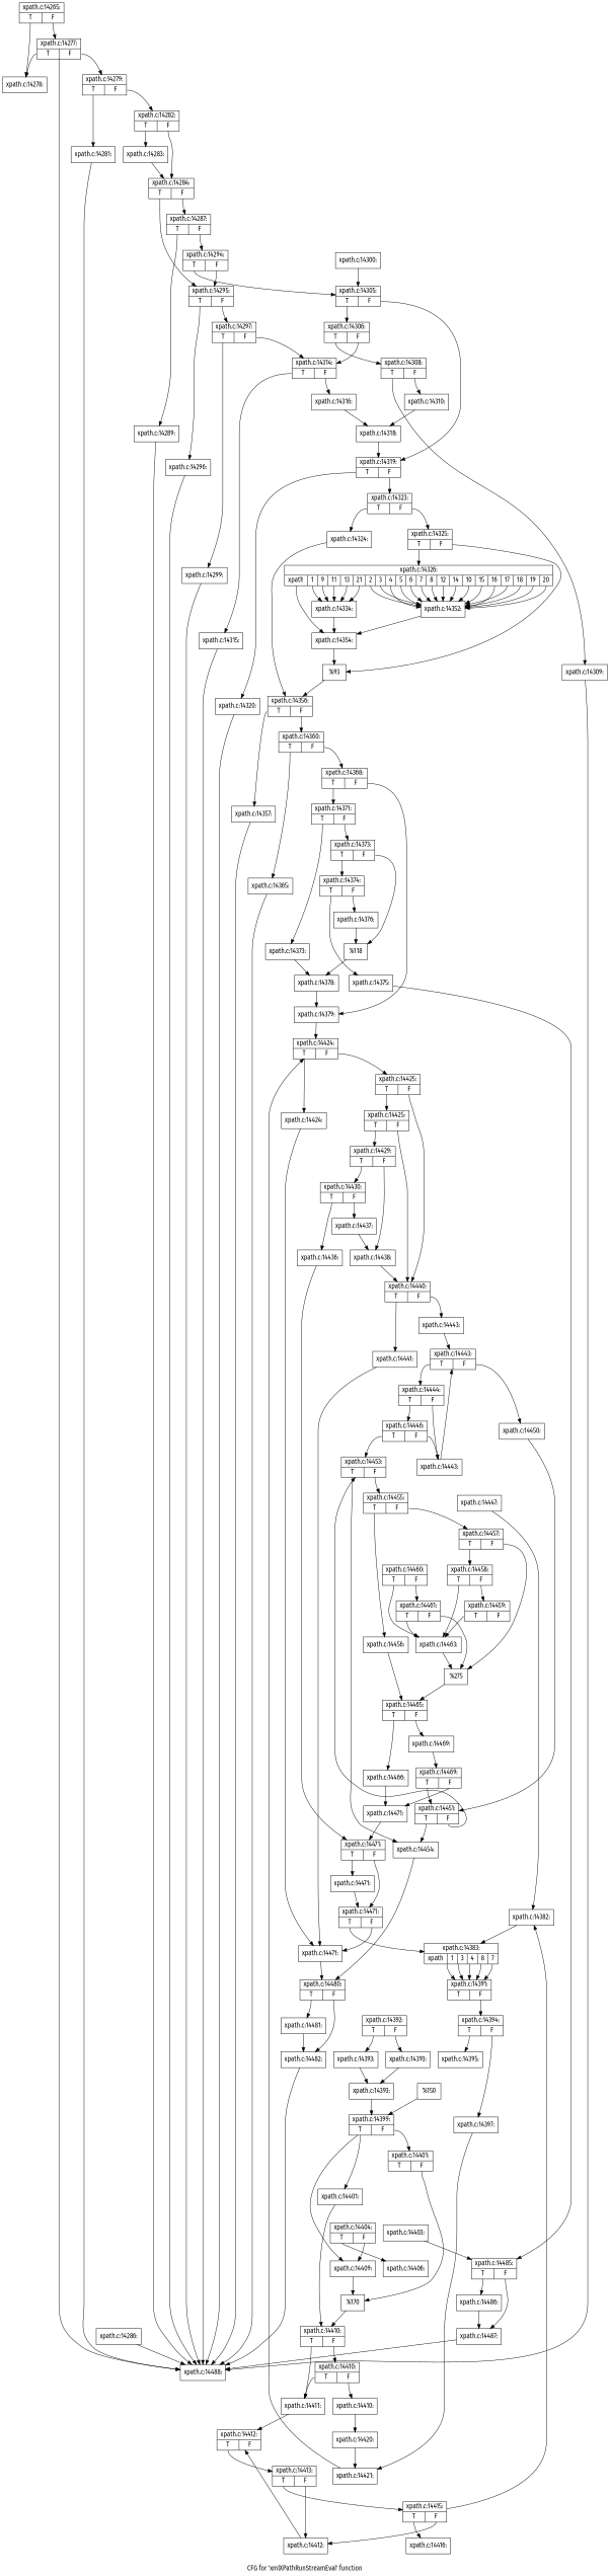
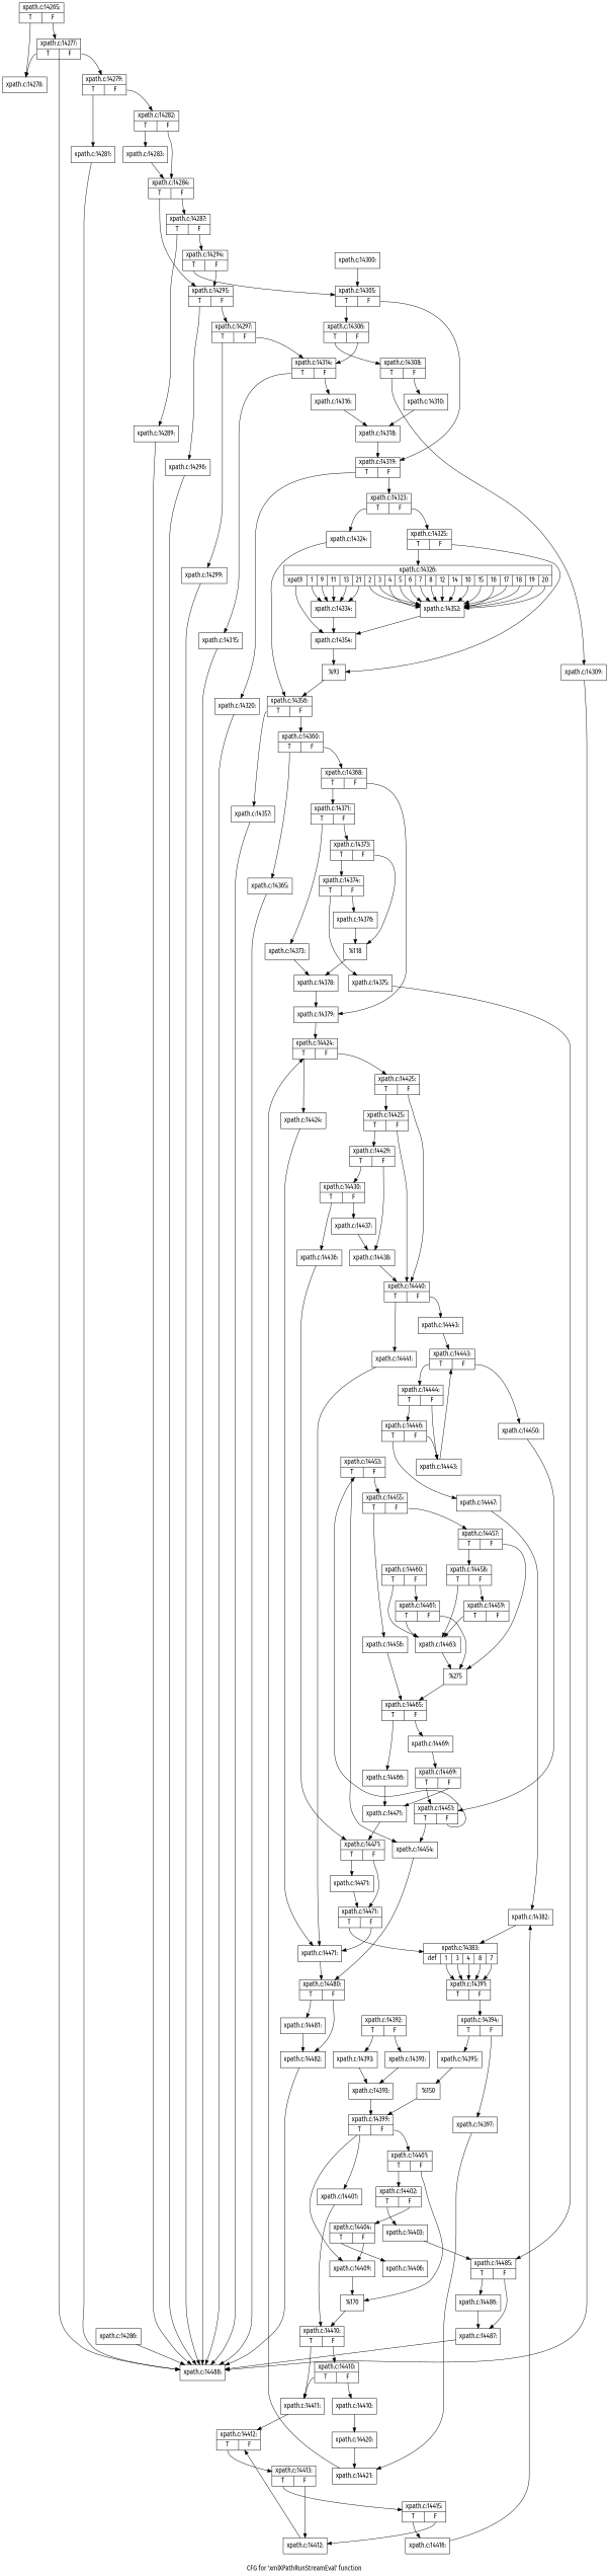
  digraph {
    fontname="Fira Sans"
    label="CFG for 'xmlXPathRunStreamEval' function"
    node [fontname="Fira Sans" shape=record]
    edge [fontname="Fira Sans"]
    n1 [label="{xpath.c:14265:|{<s0>T|<s1>F}}"]
    n2 [label="{xpath.c:14278:}"]
    n3 [label="{xpath.c:14277:|{<s0>T|<s1>F}}"]
    n4 [label="{xpath.c:14488:}"]
    n5 [label="{xpath.c:14279:|{<s0>T|<s1>F}}"]
    n6 [label="{xpath.c:14281:}"]
    n7 [label="{xpath.c:14282:|{<s0>T|<s1>F}}"]
    n8 [label="{xpath.c:14283:}"]
    n9 [label="{xpath.c:14284:|{<s0>T|<s1>F}}"]
    n10 [label="{xpath.c:14287:|{<s0>T|<s1>F}}"]
    n11 [label="{xpath.c:14295:|{<s0>T|<s1>F}}"]
    n12 [label="{xpath.c:14286:}"]
    n13 [label="{xpath.c:14289:}"]
    n14 [label="{xpath.c:14294:|{<s0>T|<s1>F}}"]
    n15 [label="{xpath.c:14305:|{<s0>T|<s1>F}}"]
    n16 [label="{xpath.c:14306:|{<s0>T|<s1>F}}"]
    n17 [label="{xpath.c:14319:|{<s0>T|<s1>F}}"]
    n18 [label="{xpath.c:14296:}"]
    n19 [label="{xpath.c:14297:|{<s0>T|<s1>F}}"]
    n20 [label="{xpath.c:14308:|{<s0>T|<s1>F}}"]
    n21 [label="{xpath.c:14314:|{<s0>T|<s1>F}}"]
    n22 [label="{xpath.c:14320:}"]
    n23 [label="{xpath.c:14323:|{<s0>T|<s1>F}}"]
    n24 [label="{xpath.c:14299:}"]
    n25 [label="{xpath.c:14300:}"]
    n26 [label="{xpath.c:14309:}"]
    n27 [label="{xpath.c:14310:}"]
    n28 [label="{xpath.c:14315:}"]
    n29 [label="{xpath.c:14316:}"]
    n30 [label="{xpath.c:14324:}"]
    n31 [label="{xpath.c:14325:|{<s0>T|<s1>F}}"]
    n32 [label="{xpath.c:14318:}"]
    n33 [label="{xpath.c:14356:|{<s0>T|<s1>F}}"]
    n34 [label="{xpath.c:14326:|{<s0>xpath|<s1>1|<s2>9|<s3>11|<s4>13|<s5>21|<s6>2|<s7>3|<s8>4|<s9>5|<s10>6|<s11>7|<s12>8|<s13>12|<s14>14|<s15>10|<s16>15|<s17>16|<s18>17|<s19>18|<s20>19|<s21>20}}"]
    n35 [label="{%93}"]
    n36 [label="{xpath.c:14357:}"]
    n37 [label="{xpath.c:14360:|{<s0>T|<s1>F}}"]
    n38 [label="{xpath.c:14354:}"]
    n39 [label="{xpath.c:14334:}"]
    n40 [label="{xpath.c:14352:}"]
    n41 [label="{xpath.c:14365:}"]
    n42 [label="{xpath.c:14368:|{<s0>T|<s1>F}}"]
    n43 [label="{xpath.c:14371:|{<s0>T|<s1>F}}"]
    n44 [label="{xpath.c:14379:}"]
    n45 [label="{xpath.c:14373:}"]
    n46 [label="{xpath.c:14373:|{<s0>T|<s1>F}}"]
    n47 [label="{xpath.c:14424:|{<s0>T|<s1>F}}"]
    n48 [label="{xpath.c:14378:}"]
    n49 [label="{xpath.c:14374:|{<s0>T|<s1>F}}"]
    n50 [label="{%118}"]
    n51 [label="{xpath.c:14424:}"]
    n52 [label="{xpath.c:14425:|{<s0>T|<s1>F}}"]
    n53 [label="{xpath.c:14375:}"]
    n54 [label="{xpath.c:14376:}"]
    n55 [label="{xpath.c:14485:|{<s0>T|<s1>F}}"]
    n56 [label="{xpath.c:14486:}"]
    n57 [label="{xpath.c:14487:}"]
    n58 [label="{xpath.c:14471:}"]
    n59 [label="{xpath.c:14425:|{<s0>T|<s1>F}}"]
    n60 [label="{xpath.c:14440:|{<s0>T|<s1>F}}"]
    n61 [label="{xpath.c:14382:}"]
-   n62 [label="{xpath.c:14383:|{<s0>xpath|<s1>1|<s2>3|<s3>4|<s4>8|<s5>7}}"]
+   n62 [label="{xpath.c:14383:|{<s0>def|<s1>1|<s2>3|<s3>4|<s4>8|<s5>7}}"]
    n63 [label="{xpath.c:14391:|{<s0>T|<s1>F}}"]
    n64 [label="{xpath.c:14420:}"]
    n65 [label="{xpath.c:14421:}"]
    n66 [label="{xpath.c:14394:|{<s0>T|<s1>F}}"]
    n67 [label="{xpath.c:14392:|{<s0>T|<s1>F}}"]
    n68 [label="{xpath.c:14393:}"]
    n69 [label="{xpath.c:14393:}"]
    n70 [label="{xpath.c:14395:}"]
    n71 [label="{xpath.c:14397:}"]
    n72 [label="{xpath.c:14393:}"]
    n73 [label="{%150}"]
    n74 [label="{xpath.c:14399:|{<s0>T|<s1>F}}"]
    n75 [label="{xpath.c:14401:}"]
    n76 [label="{xpath.c:14401:|{<s0>T|<s1>F}}"]
    n77 [label="{xpath.c:14409:}"]
    n78 [label="{xpath.c:14410:|{<s0>T|<s1>F}}"]
+   n79 [label="{xpath.c:14402:|{<s0>T|<s1>F}}"]
    n80 [label="{%170}"]
    n81 [label="{xpath.c:14411:}"]
    n82 [label="{xpath.c:14410:|{<s0>T|<s1>F}}"]
    n83 [label="{xpath.c:14403:}"]
    n84 [label="{xpath.c:14404:|{<s0>T|<s1>F}}"]
    n85 [label="{xpath.c:14412:|{<s0>T|<s1>F}}"]
    n86 [label="{xpath.c:14410:}"]
    n87 [label="{xpath.c:14406:}"]
    n88 [label="{xpath.c:14413:|{<s0>T|<s1>F}}"]
    n89 [label="{xpath.c:14415:|{<s0>T|<s1>F}}"]
    n90 [label="{xpath.c:14412:}"]
    n91 [label="{xpath.c:14416:}"]
    n92 [label="{xpath.c:14480:|{<s0>T|<s1>F}}"]
    n93 [label="{xpath.c:14429:|{<s0>T|<s1>F}}"]
    n94 [label="{xpath.c:14441:}"]
    n95 [label="{xpath.c:14443:}"]
    n96 [label="{xpath.c:14481:}"]
    n97 [label="{xpath.c:14482:}"]
    n98 [label="{xpath.c:14430:|{<s0>T|<s1>F}}"]
    n99 [label="{xpath.c:14438:}"]
    n100 [label="{xpath.c:14443:|{<s0>T|<s1>F}}"]
    n101 [label="{xpath.c:14436:}"]
    n102 [label="{xpath.c:14437:}"]
    n103 [label="{xpath.c:14471:|{<s0>T|<s1>F}}"]
    n104 [label="{xpath.c:14471:}"]
    n105 [label="{xpath.c:14471:|{<s0>T|<s1>F}}"]
    n106 [label="{xpath.c:14444:|{<s0>T|<s1>F}}"]
    n107 [label="{xpath.c:14450:}"]
    n108 [label="{xpath.c:14446:|{<s0>T|<s1>F}}"]
    n109 [label="{xpath.c:14443:}"]
    n110 [label="{xpath.c:14451:|{<s0>T|<s1>F}}"]
    n111 [label="{xpath.c:14447:}"]
    n112 [label="{xpath.c:14454:}"]
    n113 [label="{xpath.c:14453:|{<s0>T|<s1>F}}"]
    n114 [label="{xpath.c:14455:|{<s0>T|<s1>F}}"]
    n115 [label="{xpath.c:14456:}"]
    n116 [label="{xpath.c:14457:|{<s0>T|<s1>F}}"]
    n117 [label="{xpath.c:14465:|{<s0>T|<s1>F}}"]
    n118 [label="{xpath.c:14458:|{<s0>T|<s1>F}}"]
    n119 [label="{%275}"]
    n120 [label="{xpath.c:14466:}"]
    n121 [label="{xpath.c:14469:}"]
    n122 [label="{xpath.c:14463:}"]
    n123 [label="{xpath.c:14459:|{<s0>T|<s1>F}}"]
    n124 [label="{xpath.c:14471:}"]
    n125 [label="{xpath.c:14469:|{<s0>T|<s1>F}}"]
    n126 [label="{xpath.c:14460:|{<s0>T|<s1>F}}"]
    n127 [label="{xpath.c:14461:|{<s0>T|<s1>F}}"]
    n1 -> n2 [tailport=s0]
    n1 -> n3 [tailport=s1]
    n3 -> n2 [tailport=s0]
    n3 -> n4
    n3 -> n5 [tailport=s1]
    n5 -> n6 [tailport=s0]
    n5 -> n7 [tailport=s1]
    n6 -> n4
    n7 -> n8 [tailport=s0]
    n7 -> n9 [tailport=s1]
    n8 -> n9
    n9 -> n10 [tailport=s1]
    n9 -> n11 [tailport=s0]
    n10 -> n13 [tailport=s0]
    n10 -> n14 [tailport=s1]
    n11 -> n18 [tailport=s0]
    n11 -> n19 [tailport=s1]
    n12 -> n4
    n13 -> n4
    n14 -> n11 [tailport=s1]
    n14 -> n15 [tailport=s0]
    n15 -> n16 [tailport=s0]
    n15 -> n17 [tailport=s1]
    n16 -> n20 [tailport=s0]
    n16 -> n21 [tailport=s1]
    n17 -> n22 [tailport=s0]
    n17 -> n23 [tailport=s1]
    n18 -> n4
    n19 -> n21 [tailport=s1]
    n19 -> n24 [tailport=s0]
    n20 -> n26 [tailport=s0]
    n20 -> n27 [tailport=s1]
    n21 -> n28 [tailport=s0]
    n21 -> n29 [tailport=s1]
    n22 -> n4
    n23 -> n30 [tailport=s0]
    n23 -> n31 [tailport=s1]
    n24 -> n4
    n25 -> n15
    n26 -> n4
    n27 -> n32
    n28 -> n4
    n29 -> n32
    n30 -> n33
    n31 -> n34 [tailport=s0]
    n31 -> n35 [tailport=s1]
    n32 -> n17
    n33 -> n36 [tailport=s0]
    n33 -> n37 [tailport=s1]
    n34 -> n38 [tailport=s0]
    n34 -> n39 [tailport=s1]
    n34 -> n39 [tailport=s2]
    n34 -> n39 [tailport=s3]
    n34 -> n39 [tailport=s4]
    n34 -> n39 [tailport=s5]
    n34 -> n40 [tailport=s6]
    n34 -> n40 [tailport=s7]
    n34 -> n40 [tailport=s8]
    n34 -> n40 [tailport=s9]
    n34 -> n40 [tailport=s10]
    n34 -> n40 [tailport=s11]
    n34 -> n40 [tailport=s12]
    n34 -> n40 [tailport=s13]
    n34 -> n40 [tailport=s14]
    n34 -> n40 [tailport=s15]
    n34 -> n40 [tailport=s16]
    n34 -> n40 [tailport=s17]
    n34 -> n40 [tailport=s18]
    n34 -> n40 [tailport=s19]
    n34 -> n40 [tailport=s20]
    n34 -> n40 [tailport=s21]
    n35 -> n33
    n36 -> n4
    n37 -> n41 [tailport=s0]
    n37 -> n42 [tailport=s1]
    n38 -> n35
    n39 -> n38
    n40 -> n38
    n41 -> n4
    n42 -> n43 [tailport=s0]
    n42 -> n44 [tailport=s1]
    n43 -> n45 [tailport=s0]
    n43 -> n46 [tailport=s1]
    n44 -> n47
    n45 -> n48
    n46 -> n49 [tailport=s0]
    n46 -> n50 [tailport=s1]
    n47 -> n51 [tailport=s0]
    n47 -> n52 [tailport=s1]
    n48 -> n44
    n49 -> n53 [tailport=s0]
    n49 -> n54 [tailport=s1]
    n50 -> n48
    n51 -> n58
    n52 -> n59 [tailport=s0]
    n52 -> n60 [tailport=s1]
    n53 -> n55
    n54 -> n50
    n55 -> n56 [tailport=s0]
    n55 -> n57 [tailport=s1]
    n56 -> n57
    n57 -> n4
    n58 -> n92
    n59 -> n60 [tailport=s1]
    n59 -> n93 [tailport=s0]
    n60 -> n94 [tailport=s0]
    n60 -> n95 [tailport=s1]
    n61 -> n62
    n62 -> n63 [tailport=s1]
    n62 -> n63 [tailport=s2]
    n62 -> n63 [tailport=s3]
    n62 -> n63 [tailport=s4]
    n62 -> n63 [tailport=s5]
    n63 -> n66 [tailport=s1]
    n64 -> n65
    n65 -> n47
    n66 -> n70 [tailport=s0]
    n66 -> n71 [tailport=s1]
    n67 -> n68 [tailport=s0]
    n67 -> n69 [tailport=s1]
    n68 -> n72
    n69 -> n72
+   n70 -> n73
    n71 -> n65
    n72 -> n74
    n73 -> n74
    n74 -> n75 [tailport=s0]
    n74 -> n76 [tailport=s1]
    n74 -> n77
    n75 -> n78
+   n76 -> n79 [tailport=s0]
    n76 -> n80 [tailport=s1]
    n77 -> n80
    n78 -> n81 [tailport=s0]
    n78 -> n82 [tailport=s1]
+   n79 -> n83 [tailport=s0]
+   n79 -> n84 [tailport=s1]
    n80 -> n78
    n81 -> n85
    n82 -> n81 [tailport=s0]
    n82 -> n86 [tailport=s1]
    n83 -> n55
    n84 -> n77 [tailport=s1]
    n84 -> n87 [tailport=s0]
    n85 -> n88 [tailport=s0]
    n86 -> n64
    n88 -> n89 [tailport=s0]
    n88 -> n90 [tailport=s1]
    n89 -> n90 [tailport=s1]
    n89 -> n91 [tailport=s0]
    n90 -> n85
-   n89 -> n61
+   n91 -> n61
    n92 -> n96 [tailport=s0]
    n92 -> n97 [tailport=s1]
    n93 -> n98 [tailport=s0]
    n93 -> n99 [tailport=s1]
    n94 -> n58
    n95 -> n100
    n96 -> n97
    n97 -> n4
    n98 -> n101 [tailport=s0]
    n98 -> n102 [tailport=s1]
    n99 -> n60
    n100 -> n106 [tailport=s0]
    n100 -> n107 [tailport=s1]
    n101 -> n103
    n102 -> n99
    n103 -> n104 [tailport=s0]
    n103 -> n105 [tailport=s1]
    n104 -> n105
    n105 -> n58 [tailport=s1]
    n105 -> n62 [tailport=s0]
    n106 -> n108 [tailport=s0]
    n106 -> n109 [tailport=s1]
    n107 -> n110
    n108 -> n109 [tailport=s1]
-   n108 -> n113 [tailport=s0]
+   n108 -> n111 [tailport=s0]
    n109 -> n100
    n110 -> n112 [tailport=s0]
    n110 -> n113 [tailport=s1]
    n111 -> n61
    n112 -> n92
    n113 -> n112 [tailport=s0]
    n113 -> n114 [tailport=s1]
    n114 -> n115 [tailport=s0]
    n114 -> n116 [tailport=s1]
    n115 -> n117
    n116 -> n118 [tailport=s0]
    n116 -> n119 [tailport=s1]
    n117 -> n120 [tailport=s0]
    n117 -> n121 [tailport=s1]
    n118 -> n122 [tailport=s0]
    n118 -> n123 [tailport=s1]
    n119 -> n117
    n120 -> n124
    n121 -> n125
    n122 -> n119
    n123 -> n122 [tailport=s0]
    n124 -> n103
    n125 -> n110 [tailport=s0]
    n125 -> n124 [tailport=s1]
    n126 -> n122 [tailport=s0]
    n126 -> n127 [tailport=s1]
    n127 -> n119 [tailport=s1]
    n127 -> n122 [tailport=s0]
  }
